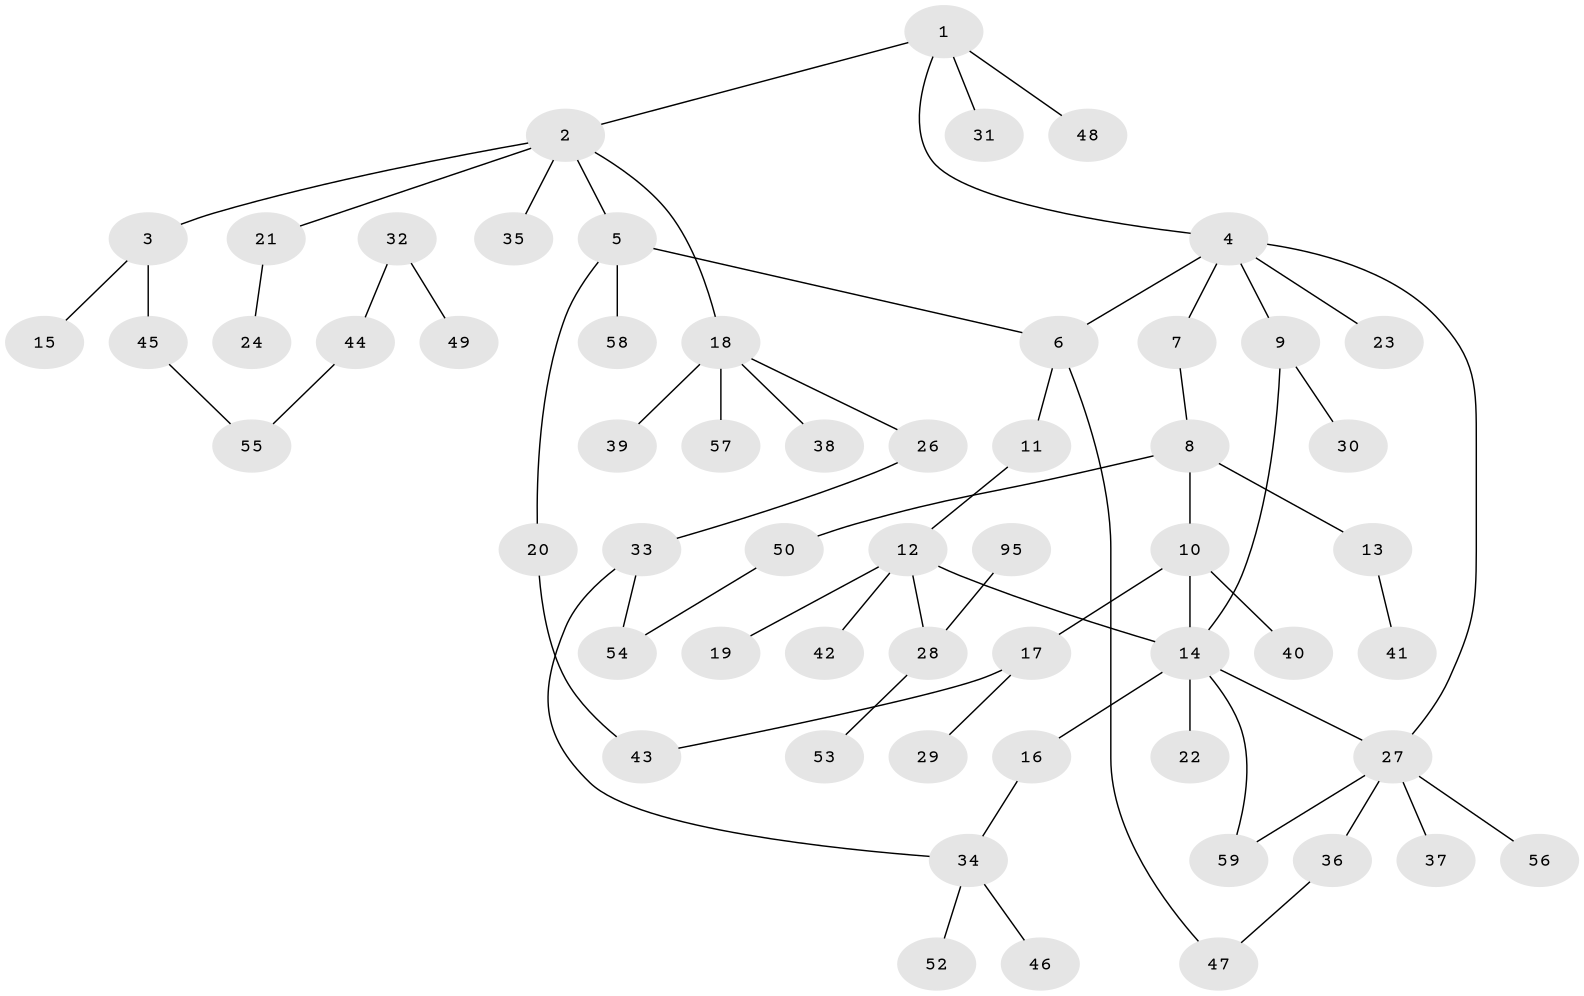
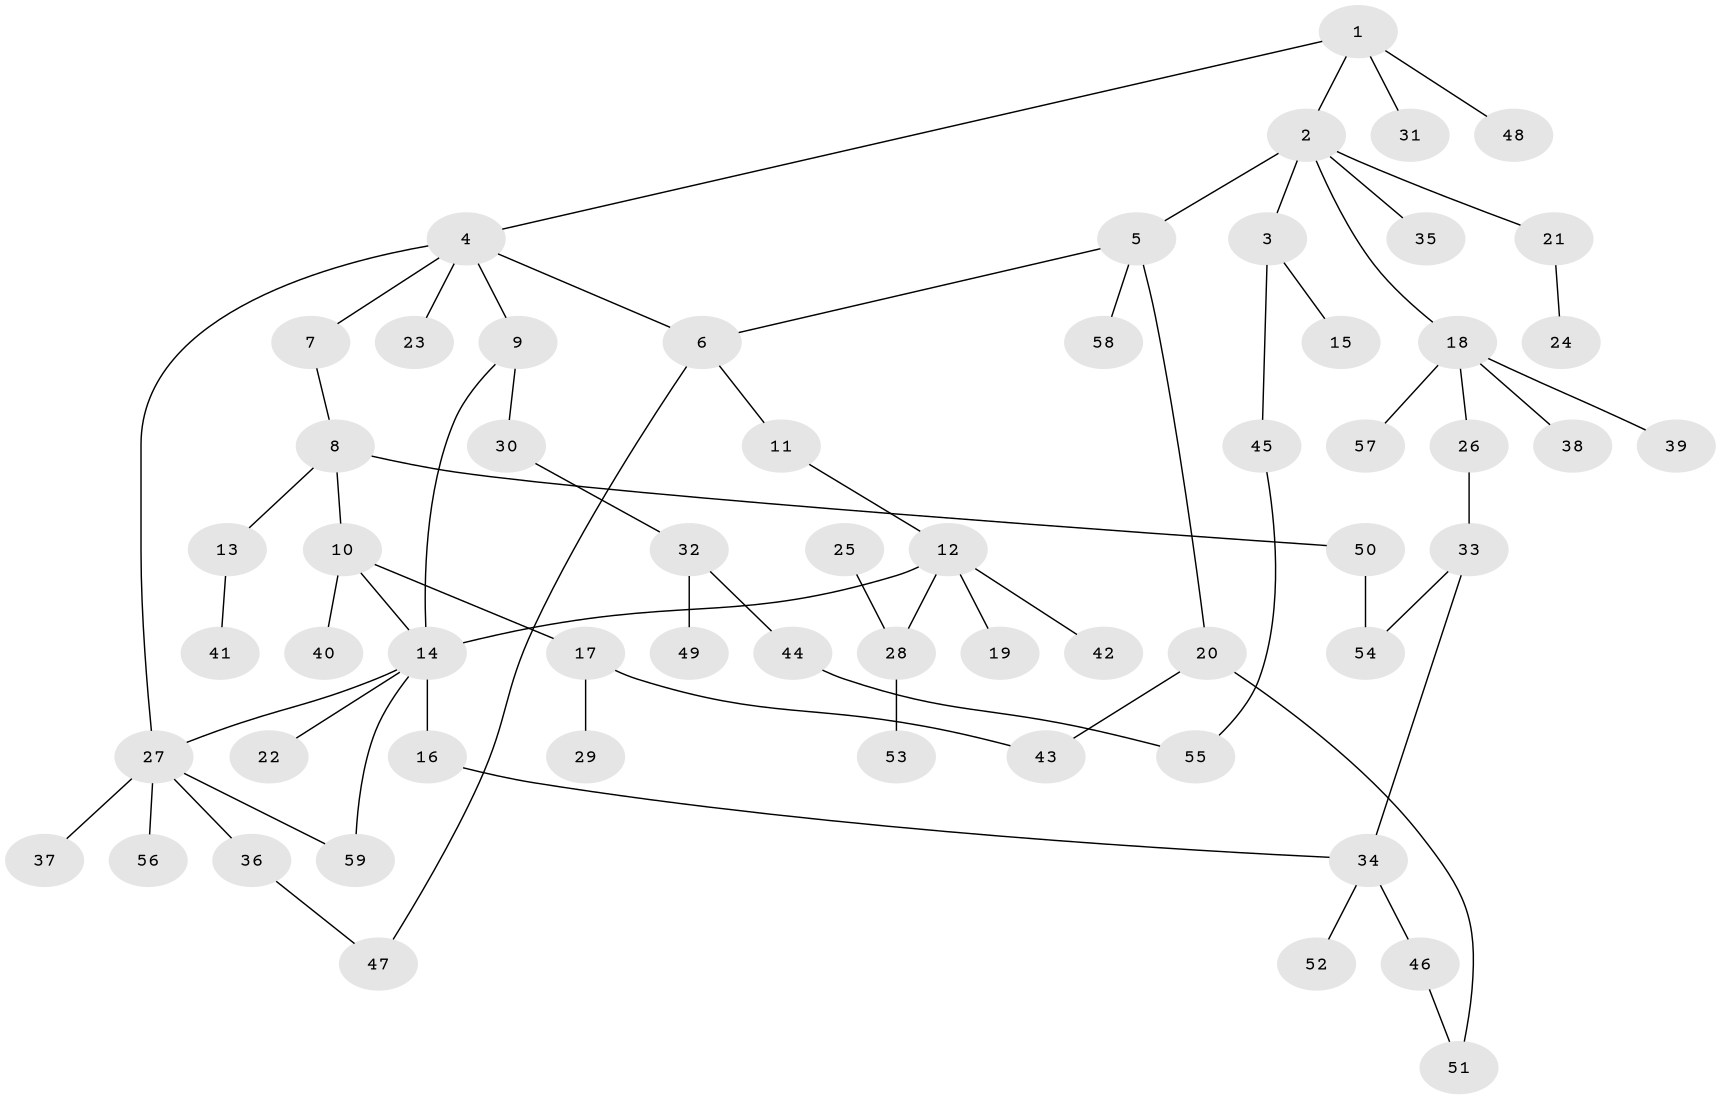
  graph {
    fontname="Courier Prime"
    node [color=gray90 fontname="Courier Prime" style=filled]
    edge [fontname="Courier Prime"]
    1
    2
    4
    31
    48
    3
    5
    18
    21
    35
    6
    7
    9
    23
    27
    15
    45
    20
    58
    26
    38
    39
    57
    24
    55
    11
    47
    8
    14
    30
    59
    36
    37
    56
    43
+   51
    12
    10
    13
    50
    17
    40
    41
    54
    16
    22
    32
    29
    19
    42
    28
-   25 [label=95]
+   25
    34
    46
    52
    33
    53
    44
    49
    1 -- 2
    1 -- 4
    1 -- 31
    1 -- 48
    2 -- 3
    2 -- 5
    2 -- 18
    2 -- 21
    2 -- 35
    4 -- 6
    4 -- 7
    4 -- 9
    4 -- 23
    4 -- 27
    3 -- 15
    3 -- 45
    5 -- 6
    5 -- 20
    5 -- 58
    18 -- 26
    18 -- 38
    18 -- 39
    18 -- 57
    21 -- 24
    6 -- 11
    6 -- 47
    7 -- 8
    9 -- 14
    9 -- 30
    27 -- 59
    27 -- 36
    27 -- 37
    27 -- 56
    45 -- 55
    20 -- 43
+   20 -- 51
    26 -- 33
    11 -- 12
    8 -- 10
    8 -- 13
    8 -- 50
    14 -- 27
    14 -- 59
    14 -- 16
    14 -- 22
+   30 -- 32
    36 -- 47
    12 -- 14
    12 -- 19
    12 -- 42
    12 -- 28
    10 -- 14
    10 -- 17
    10 -- 40
    13 -- 41
    50 -- 54
    17 -- 43
    17 -- 29
    16 -- 34
    32 -- 44
    32 -- 49
    28 -- 53
    25 -- 28
    34 -- 46
    34 -- 52
+   46 -- 51
    33 -- 54
    33 -- 34
    44 -- 55
  }
